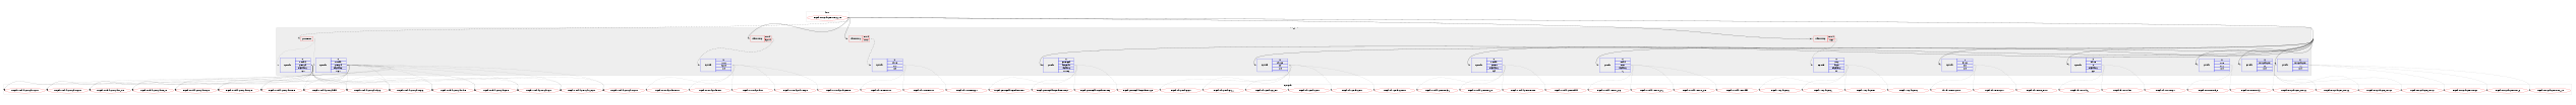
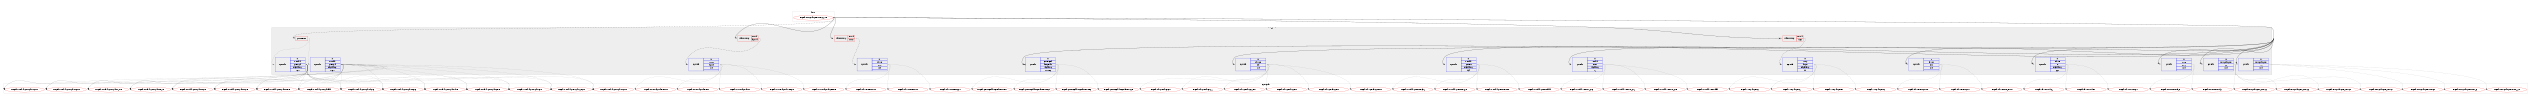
  digraph {
    compound=true
    concentrate=true
    fontname=Helvetica
    fontsize=10
    newrank=true
    rankdir=TB
    ranksep=1.5
    node [color=red fontname=Helvetica fontsize=10]
    edge [arrowhead=vee headport=w style=dotted tailport=e weight=100]
    n1 [label="portage://sci-mathematics/singular-4.0.3" width=4]
    n2 [color=blue label=<<TABLE BORDER="0" CELLBORDER="1" CELLSPACING="0" CELLPADDING="4" WIDTH="220"><TR><TD ROWSPAN="6" CELLPADDING="30">pack_dep</TD></TR><TR><TD WIDTH="110">no</TD></TR><TR><TD>sys-devel</TD></TR><TR><TD>automake</TD></TR><TR><TD>greaterequal</TD></TR><TR><TD>1.16.1</TD></TR></TABLE>> shape=none]
    n3 [color=blue label=<<TABLE BORDER="0" CELLBORDER="1" CELLSPACING="0" CELLPADDING="4" WIDTH="220"><TR><TD ROWSPAN="6" CELLPADDING="30">pack_dep</TD></TR><TR><TD WIDTH="110">no</TD></TR><TR><TD>sys-devel</TD></TR><TR><TD>automake</TD></TR><TR><TD>greaterequal</TD></TR><TR><TD>1.15.1</TD></TR></TABLE>> shape=none]
    n4 [label=<<TABLE BORDER="0" CELLBORDER="1" CELLSPACING="0" CELLPADDING="4"><TR><TD CELLPADDING="10">any_of_group</TD></TR></TABLE>> shape=none]
    n5 [color=blue label=<<TABLE BORDER="0" CELLBORDER="1" CELLSPACING="0" CELLPADDING="4" WIDTH="220"><TR><TD ROWSPAN="6" CELLPADDING="30">pack_dep</TD></TR><TR><TD WIDTH="110">no</TD></TR><TR><TD>dev-libs</TD></TR><TR><TD>boost</TD></TR><TR><TD>none</TD></TR><TR><TD></TD></TR></TABLE>> shape=none]
    n6 [label=<<TABLE BORDER="0" CELLBORDER="1" CELLSPACING="0" CELLPADDING="4"><TR><TD ROWSPAN="3" CELLPADDING="10">use_conditional</TD></TR><TR><TD>positive</TD></TR><TR><TD>boost</TD></TR></TABLE>> shape=none]
    n7 [color=blue label=<<TABLE BORDER="0" CELLBORDER="1" CELLSPACING="0" CELLPADDING="4" WIDTH="220"><TR><TD ROWSPAN="6" CELLPADDING="30">pack_dep</TD></TR><TR><TD WIDTH="110">no</TD></TR><TR><TD>sys-libs</TD></TR><TR><TD>readline</TD></TR><TR><TD>none</TD></TR><TR><TD></TD></TR></TABLE>> shape=none]
    n8 [label=<<TABLE BORDER="0" CELLBORDER="1" CELLSPACING="0" CELLPADDING="4"><TR><TD ROWSPAN="3" CELLPADDING="10">use_conditional</TD></TR><TR><TD>positive</TD></TR><TR><TD>readline</TD></TR></TABLE>> shape=none]
    n9 [color=blue label=<<TABLE BORDER="0" CELLBORDER="1" CELLSPACING="0" CELLPADDING="4" WIDTH="220"><TR><TD ROWSPAN="6" CELLPADDING="30">pack_dep</TD></TR><TR><TD WIDTH="110">no</TD></TR><TR><TD>app-portage</TD></TR><TR><TD>elt-patches</TD></TR><TR><TD>greaterequal</TD></TR><TR><TD>20170815</TD></TR></TABLE>> shape=none]
    n10 [color=blue label=<<TABLE BORDER="0" CELLBORDER="1" CELLSPACING="0" CELLPADDING="4" WIDTH="220"><TR><TD ROWSPAN="6" CELLPADDING="30">pack_dep</TD></TR><TR><TD WIDTH="110">no</TD></TR><TR><TD>dev-lang</TD></TR><TR><TD>perl</TD></TR><TR><TD>none</TD></TR><TR><TD></TD></TR></TABLE>> shape=none]
    n11 [color=blue label=<<TABLE BORDER="0" CELLBORDER="1" CELLSPACING="0" CELLPADDING="4" WIDTH="220"><TR><TD ROWSPAN="6" CELLPADDING="30">pack_dep</TD></TR><TR><TD WIDTH="110">no</TD></TR><TR><TD>sys-devel</TD></TR><TR><TD>autoconf</TD></TR><TR><TD>greaterequal</TD></TR><TR><TD>2.69</TD></TR></TABLE>> shape=none]
    n12 [color=blue label=<<TABLE BORDER="0" CELLBORDER="1" CELLSPACING="0" CELLPADDING="4" WIDTH="220"><TR><TD ROWSPAN="6" CELLPADDING="30">pack_dep</TD></TR><TR><TD WIDTH="110">no</TD></TR><TR><TD>sys-devel</TD></TR><TR><TD>libtool</TD></TR><TR><TD>greaterequal</TD></TR><TR><TD>2.4</TD></TR></TABLE>> shape=none]
    n13 [color=blue label=<<TABLE BORDER="0" CELLBORDER="1" CELLSPACING="0" CELLPADDING="4" WIDTH="220"><TR><TD ROWSPAN="6" CELLPADDING="30">pack_dep</TD></TR><TR><TD WIDTH="110">no</TD></TR><TR><TD>virtual</TD></TR><TR><TD>emacs</TD></TR><TR><TD>greaterequal</TD></TR><TR><TD>22</TD></TR></TABLE>> shape=none]
    n14 [label=<<TABLE BORDER="0" CELLBORDER="1" CELLSPACING="0" CELLPADDING="4"><TR><TD ROWSPAN="3" CELLPADDING="10">use_conditional</TD></TR><TR><TD>positive</TD></TR><TR><TD>emacs</TD></TR></TABLE>> shape=none]
    n15 [color=blue label=<<TABLE BORDER="0" CELLBORDER="1" CELLSPACING="0" CELLPADDING="4" WIDTH="220"><TR><TD ROWSPAN="6" CELLPADDING="30">pack_dep</TD></TR><TR><TD WIDTH="110">no</TD></TR><TR><TD>dev-libs</TD></TR><TR><TD>gmp</TD></TR><TR><TD>none</TD></TR><TR><TD></TD></TR></TABLE>> shape=none]
    n16 [color=blue label=<<TABLE BORDER="0" CELLBORDER="1" CELLSPACING="0" CELLPADDING="4" WIDTH="220"><TR><TD ROWSPAN="6" CELLPADDING="30">pack_dep</TD></TR><TR><TD WIDTH="110">no</TD></TR><TR><TD>dev-libs</TD></TR><TR><TD>ntl</TD></TR><TR><TD>greaterequal</TD></TR><TR><TD>5.5.1</TD></TR></TABLE>> shape=none]
    n17 [color=blue label=<<TABLE BORDER="0" CELLBORDER="1" CELLSPACING="0" CELLPADDING="4" WIDTH="220"><TR><TD ROWSPAN="6" CELLPADDING="30">pack_dep</TD></TR><TR><TD WIDTH="110">no</TD></TR><TR><TD>sci-libs</TD></TR><TR><TD>cddlib</TD></TR><TR><TD>none</TD></TR><TR><TD></TD></TR></TABLE>> shape=none]
    n18 [color=blue label=<<TABLE BORDER="0" CELLBORDER="1" CELLSPACING="0" CELLPADDING="4" WIDTH="220"><TR><TD ROWSPAN="6" CELLPADDING="30">pack_dep</TD></TR><TR><TD WIDTH="110">no</TD></TR><TR><TD>sci-mathematics</TD></TR><TR><TD>4ti2</TD></TR><TR><TD>none</TD></TR><TR><TD></TD></TR></TABLE>> shape=none]
    n19 [color=blue label=<<TABLE BORDER="0" CELLBORDER="1" CELLSPACING="0" CELLPADDING="4" WIDTH="220"><TR><TD ROWSPAN="6" CELLPADDING="30">pack_dep</TD></TR><TR><TD WIDTH="110">no</TD></TR><TR><TD>sci-mathematics</TD></TR><TR><TD>flint</TD></TR><TR><TD>none</TD></TR><TR><TD></TD></TR></TABLE>> shape=none]
    n20 [label="portage://sys-devel/automake-1.10.3-r3" width=4]
    n21 [label="portage://sys-devel/automake-1.11.6-r3" width=4]
    n22 [label="portage://sys-devel/automake-1.12.6-r2" width=4]
    n23 [label="portage://sys-devel/automake-1.13.4-r2" width=4]
    n24 [label="portage://sys-devel/automake-1.14.1-r2" width=4]
    n25 [label="portage://sys-devel/automake-1.15.1-r2" width=4]
    n26 [label="portage://sys-devel/automake-1.16.1-r1" width=4]
    n27 [label="portage://sys-devel/automake-1.16.1-r2" width=4]
    n28 [label="portage://sys-devel/automake-1.4_p6-r2" width=4]
    n29 [label="portage://sys-devel/automake-1.5-r2" width=4]
    n30 [label="portage://sys-devel/automake-1.6.3-r2" width=4]
    n31 [label="portage://sys-devel/automake-1.7.9-r3" width=4]
    n32 [label="portage://sys-devel/automake-1.8.5-r5" width=4]
    n33 [label="portage://sys-devel/automake-1.9.6-r5" width=4]
    n34 [label="portage://sys-devel/automake-9999" width=4]
    n35 [label="portage://dev-libs/boost-1.65.0" width=4]
    n36 [label="portage://dev-libs/boost-1.70.0" width=4]
    n37 [label="portage://dev-libs/boost-1.71.0" width=4]
    n38 [label="portage://sys-libs/readline-6.3_p8-r3" width=4]
    n39 [label="portage://sys-libs/readline-7.0_p5-r1" width=4]
    n40 [label="portage://sys-libs/readline-8.0" width=4]
    n41 [label="portage://sys-libs/readline-8.0_p1" width=4]
    n42 [label="portage://sys-libs/readline-8.0_p1-r1" width=4]
    n43 [label="portage://app-portage/elt-patches-20170317" width=4]
    n44 [label="portage://app-portage/elt-patches-20170422" width=4]
    n45 [label="portage://app-portage/elt-patches-20170815" width=4]
    n46 [label="portage://app-portage/elt-patches-20170826.1" width=4]
    n47 [label="portage://dev-lang/perl-5.24.3-r1" width=4]
    n48 [label="portage://dev-lang/perl-5.24.4" width=4]
    n49 [label="portage://dev-lang/perl-5.26.2" width=4]
    n50 [label="portage://dev-lang/perl-5.28.2-r1" width=4]
    n51 [label="portage://dev-lang/perl-5.30.0" width=4]
    n52 [label="portage://dev-lang/perl-5.30.1" width=4]
    n53 [label="portage://sys-devel/autoconf-2.13-r1" width=4]
    n54 [label="portage://sys-devel/autoconf-2.64-r1" width=4]
    n55 [label="portage://sys-devel/autoconf-2.69-r4" width=4]
    n56 [label="portage://sys-devel/autoconf-9999" width=4]
    n57 [label="portage://sys-devel/libtool-2.4.6-r3" width=4]
    n58 [label="portage://sys-devel/libtool-2.4.6-r4" width=4]
    n59 [label="portage://sys-devel/libtool-2.4.6-r5" width=4]
    n60 [label="portage://sys-devel/libtool-9999" width=4]
    n61 [label="portage://virtual/emacs-23" width=4]
    n62 [label="portage://virtual/emacs-24" width=4]
    n63 [label="portage://virtual/emacs-25" width=4]
    n64 [label="portage://virtual/emacs-26" width=4]
    n65 [label="portage://dev-libs/gmp-4.3.2-r1" width=4]
    n66 [label="portage://dev-libs/gmp-6.1.2" width=4]
-   n67 [label="perl://dev-libs/gmp-6.1.2-r1" width=4]
+   n67 [label="portage://dev-libs/gmp-6.1.2-r1" width=4]
    n68 [label="portage://dev-libs/ntl-10.5.0" width=4]
    n69 [label="portage://dev-libs/ntl-9.3.0" width=4]
    n70 [label="portage://dev-libs/ntl-9.6.4" width=4]
    n71 [label="portage://sci-libs/cddlib-094g" width=4]
    n72 [label="portage://sci-libs/cddlib-094h" width=4]
    n73 [label="portage://sci-mathematics/4ti2-1.6.2" width=4]
    n74 [label="portage://sci-mathematics/4ti2-1.6.5" width=4]
    n75 [label="portage://sci-mathematics/4ti2-1.6.6" width=4]
    n76 [label="portage://sci-mathematics/4ti2-1.6.7" width=4]
    n77 [label="portage://sci-mathematics/flint-2.4.4-r1" width=4]
    n78 [label="portage://sci-mathematics/flint-2.4.5" width=4]
    n79 [label="portage://sci-mathematics/flint-2.5.2" width=4]
    subgraph cluster_1 {
      color=gray
      label=<<i>ebuild</i>>
      rank=same
      n1
    }
    subgraph cluster_2 {
      color=gray
      label=<<i>dependencies</i>>
      subgraph cluster_3 {
        color=gray
        fillcolor="#eeeeee"
        label=<<i>compile</i>>
        style=filled
        subgraph sub_4 {
          color=gray
          fillcolor="#eeeeee"
          label=<<i>compile</i>>
          style=filled
          n4
          subgraph sub_5 {
            color=gray
            fillcolor="#eeeeee"
            label=<<i>compile</i>>
            style=filled
            n2
          }
          subgraph sub_6 {
            color=gray
            fillcolor="#eeeeee"
            label=<<i>compile</i>>
            style=filled
            n3
          }
        }
        subgraph sub_7 {
          color=gray
          fillcolor="#eeeeee"
          label=<<i>compile</i>>
          style=filled
          n6
          subgraph sub_8 {
            color=gray
            fillcolor="#eeeeee"
            label=<<i>compile</i>>
            style=filled
            n5
          }
        }
        subgraph sub_9 {
          color=gray
          fillcolor="#eeeeee"
          label=<<i>compile</i>>
          style=filled
          n8
          subgraph sub_10 {
            color=gray
            fillcolor="#eeeeee"
            label=<<i>compile</i>>
            style=filled
            n7
          }
        }
        subgraph sub_11 {
          color=gray
          fillcolor="#eeeeee"
          label=<<i>compile</i>>
          style=filled
          n9
        }
        subgraph sub_12 {
          color=gray
          fillcolor="#eeeeee"
          label=<<i>compile</i>>
          style=filled
          n10
        }
        subgraph sub_13 {
          color=gray
          fillcolor="#eeeeee"
          label=<<i>compile</i>>
          style=filled
          n11
        }
        subgraph sub_14 {
          color=gray
          fillcolor="#eeeeee"
          label=<<i>compile</i>>
          style=filled
          n12
        }
      }
      subgraph cluster_15 {
        color=gray
        fillcolor="#eeeeee"
        label=<<i>compile and run</i>>
        style=filled
        subgraph sub_16 {
          color=gray
          fillcolor="#eeeeee"
          label=<<i>compile and run</i>>
          style=filled
          n14
          subgraph sub_17 {
            color=gray
            fillcolor="#eeeeee"
            label=<<i>compile and run</i>>
            style=filled
            n13
          }
        }
        subgraph sub_18 {
          color=gray
          fillcolor="#eeeeee"
          label=<<i>compile and run</i>>
          style=filled
          n15
        }
        subgraph sub_19 {
          color=gray
          fillcolor="#eeeeee"
          label=<<i>compile and run</i>>
          style=filled
          n16
        }
        subgraph sub_20 {
          color=gray
          fillcolor="#eeeeee"
          label=<<i>compile and run</i>>
          style=filled
          n17
        }
        subgraph sub_21 {
          color=gray
          fillcolor="#eeeeee"
          label=<<i>compile and run</i>>
          style=filled
          n18
        }
        subgraph sub_22 {
          color=gray
          fillcolor="#eeeeee"
          label=<<i>compile and run</i>>
          style=filled
          n19
        }
      }
      subgraph cluster_23 {
        color=gray
        fillcolor="#eeeeee"
        label=<<i>run</i>>
        style=filled
      }
    }
    subgraph cluster_24 {
      color=gray
      label=<<i>candidates</i>>
      rank=same
      subgraph sub_25 {
        color=black
        label=<<i>candidates</i>>
        nodesep=1
        rank=same
        n20
        n21
        n22
        n23
        n24
        n25
        n26
        n27
        n28
        n29
        n30
        n31
        n32
        n33
        n34
      }
      subgraph sub_26 {
        color=black
        label=<<i>candidates</i>>
        nodesep=1
        rank=same
        n20
        n21
        n22
        n23
        n24
        n25
        n26
        n27
        n28
        n29
        n30
        n31
        n32
        n33
        n34
      }
      subgraph sub_27 {
        color=black
        label=<<i>candidates</i>>
        nodesep=1
        rank=same
        n35
        n36
        n37
      }
      subgraph sub_28 {
        color=black
        label=<<i>candidates</i>>
        nodesep=1
        rank=same
        n38
        n39
        n40
        n41
        n42
      }
      subgraph sub_29 {
        color=black
        label=<<i>candidates</i>>
        nodesep=1
        rank=same
        n43
        n44
        n45
        n46
      }
      subgraph sub_30 {
        color=black
        label=<<i>candidates</i>>
        nodesep=1
        rank=same
        n47
        n48
        n49
        n50
        n51
        n52
      }
      subgraph sub_31 {
        color=black
        label=<<i>candidates</i>>
        nodesep=1
        rank=same
        n53
        n54
        n55
        n56
      }
      subgraph sub_32 {
        color=black
        label=<<i>candidates</i>>
        nodesep=1
        rank=same
        n57
        n58
        n59
        n60
      }
      subgraph sub_33 {
        color=black
        label=<<i>candidates</i>>
        nodesep=1
        rank=same
        n61
        n62
        n63
        n64
      }
      subgraph sub_34 {
        color=black
        label=<<i>candidates</i>>
        nodesep=1
        rank=same
        n65
        n66
        n67
      }
      subgraph sub_35 {
        color=black
        label=<<i>candidates</i>>
        nodesep=1
        rank=same
        n68
        n69
        n70
      }
      subgraph sub_36 {
        color=black
        label=<<i>candidates</i>>
        nodesep=1
        rank=same
        n71
        n72
      }
      subgraph sub_37 {
        color=black
        label=<<i>candidates</i>>
        nodesep=1
        rank=same
        n73
        n74
        n75
        n76
      }
      subgraph sub_38 {
        color=black
        label=<<i>candidates</i>>
        nodesep=1
        rank=same
        n77
        n78
        n79
      }
    }
    n1 -> n4 [style=dashed weight=20]
    n1 -> n6 [style=solid weight=20]
    n1 -> n8 [style=solid weight=20]
    n1 -> n9 [style=solid weight=20]
    n1 -> n10 [style=solid weight=20]
    n1 -> n11 [style=solid weight=20]
    n1 -> n12 [style=solid weight=20]
    n1 -> n14 [arrowhead=odotvee style=solid weight=20]
    n1 -> n15 [arrowhead=odotvee style=solid weight=20]
    n1 -> n16 [arrowhead=odotvee style=solid weight=20]
    n1 -> n17 [arrowhead=odotvee style=solid weight=20]
    n1 -> n18 [arrowhead=odotvee style=solid weight=20]
    n1 -> n19 [arrowhead=odotvee style=solid weight=20]
    n2 -> n20
    n2 -> n21
    n2 -> n22
    n2 -> n23
    n2 -> n24
    n2 -> n25
    n2 -> n26
    n2 -> n27
    n2 -> n28
    n2 -> n29
    n2 -> n30
    n2 -> n31
    n2 -> n32
    n2 -> n33
    n2 -> n34
    n3 -> n20
    n3 -> n21
    n3 -> n22
    n3 -> n23
    n3 -> n24
    n3 -> n25
    n3 -> n26
    n3 -> n27
    n3 -> n28
    n3 -> n29
    n3 -> n30
    n3 -> n31
    n3 -> n32
    n3 -> n33
    n3 -> n34
    n4 -> n2 [arrowhead=oinv weight=20]
    n4 -> n3 [arrowhead=oinv weight=20]
    n5 -> n35
    n5 -> n36
    n5 -> n37
    n6 -> n5 [style=dashed weight=20]
    n7 -> n38
    n7 -> n39
    n7 -> n40
    n7 -> n41
    n7 -> n42
    n8 -> n7 [style=dashed weight=20]
    n9 -> n43
    n9 -> n44
    n9 -> n45
    n9 -> n46
    n10 -> n47
    n10 -> n48
    n10 -> n49
    n10 -> n50
    n10 -> n51
    n10 -> n52
    n11 -> n53
    n11 -> n54
    n11 -> n55
    n11 -> n56
    n12 -> n57
    n12 -> n58
    n12 -> n59
    n12 -> n60
    n13 -> n61
    n13 -> n62
    n13 -> n63
    n13 -> n64
    n14 -> n13 [style=dashed weight=20]
    n15 -> n65
    n15 -> n66
    n15 -> n67
    n16 -> n68
    n16 -> n69
    n16 -> n70
    n17 -> n71
    n17 -> n72
    n18 -> n73
    n18 -> n74
    n18 -> n75
    n18 -> n76
    n19 -> n77
    n19 -> n78
    n19 -> n79
  }
